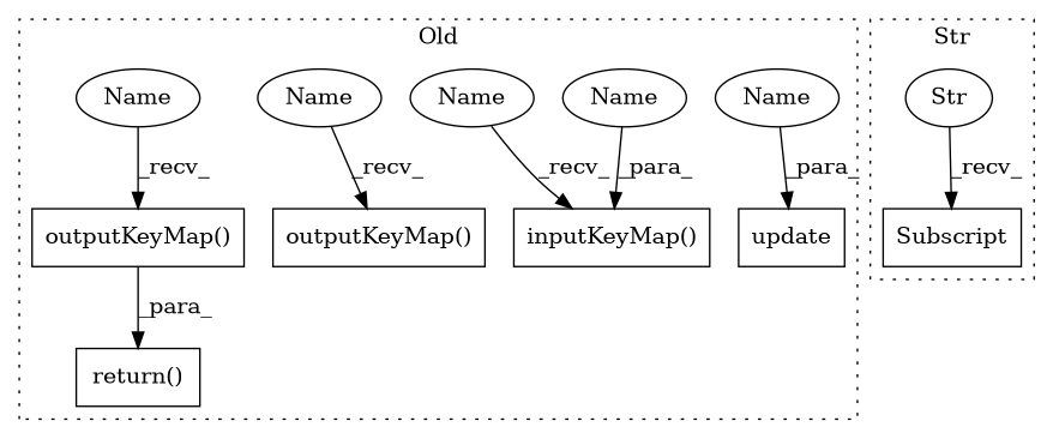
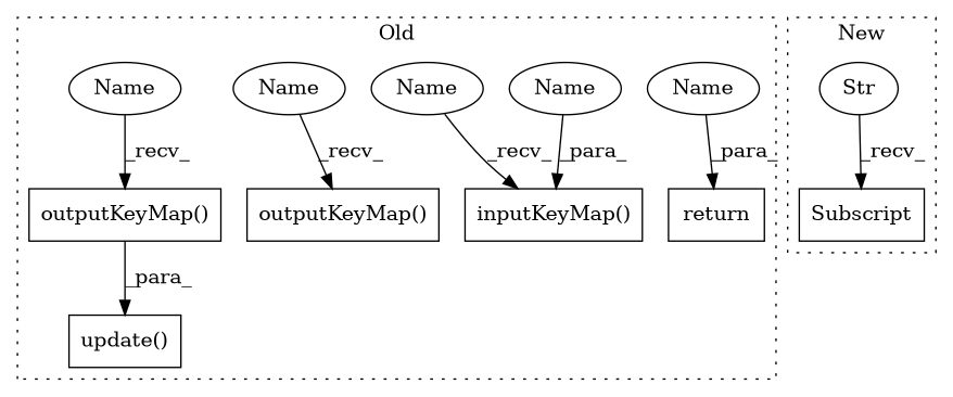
  digraph {
    node [a=87 l=4 shape=box]
    n1 [a=75 l="18,1" label="outputKeyMap()" s="7411,7447"]
    n2 [a=75 l="35,14" label="outputKeyMap()" s="7283,7366"]
    n3 [a=75 l="17,1" label="inputKeyMap()" s="6839,6860"]
-   n4 [a=93 l=7 label=update s=7458]
-   n5 [a=75 l="31,10" label="return()" s="7252,7380"]
+   n4 [a=93 l=7 label=return s=7458]
+   n5 [a=75 l="31,10" label="update()" s="7252,7380"]
    n6 [label=Name s=7465 shape=ellipse]
    n7 [label=Name s=6856 shape=ellipse]
    n8 [label=Name s=6839 shape=ellipse]
    n9 [label=Name s=7411 shape=ellipse]
    n10 [label=Name s=7283 shape=ellipse]
    n11 [a=63 l="21,0" label=Subscript s="7155,0"]
    n12 [a=66 l=15 label=Str s=7160 shape=ellipse]
    subgraph cluster_1 {
      label=Old
      style=dotted
      n1
      n2
      n3
      n4
      n5
      n6
      n7
      n8
      n9
      n10
    }
    subgraph cluster_2 {
-     label=Str
+     label=New
      style=dotted
      n11
      n12
    }
    n2 -> n5 [label=_para_]
    n6 -> n4 [label=_para_]
    n7 -> n3 [label=_para_]
    n8 -> n3 [label=_recv_]
    n9 -> n1 [label=_recv_]
    n10 -> n2 [label=_recv_]
    n12 -> n11 [label=_recv_]
  }
